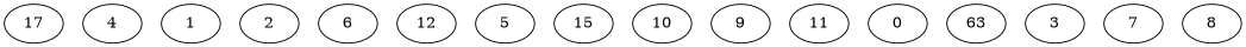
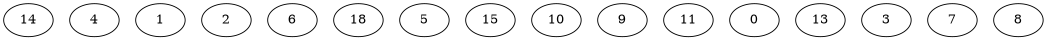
  digraph {
    node [Weight=8]
-   14 [Weight=10 label=17]
+   14 [Weight=10]
    4 [Weight=9]
    1
    2
    6
-   12
+   12 [label=18]
    5 [Weight=6]
    15 [Weight=6]
    10 [Weight=5]
    9 [Weight=4]
    11 [Weight=4]
    0 [Weight=3]
-   13 [Weight=3 label=63]
+   13 [Weight=3]
    3 [Weight=2]
    7 [Weight=2]
    8 [Weight=2]
  }
